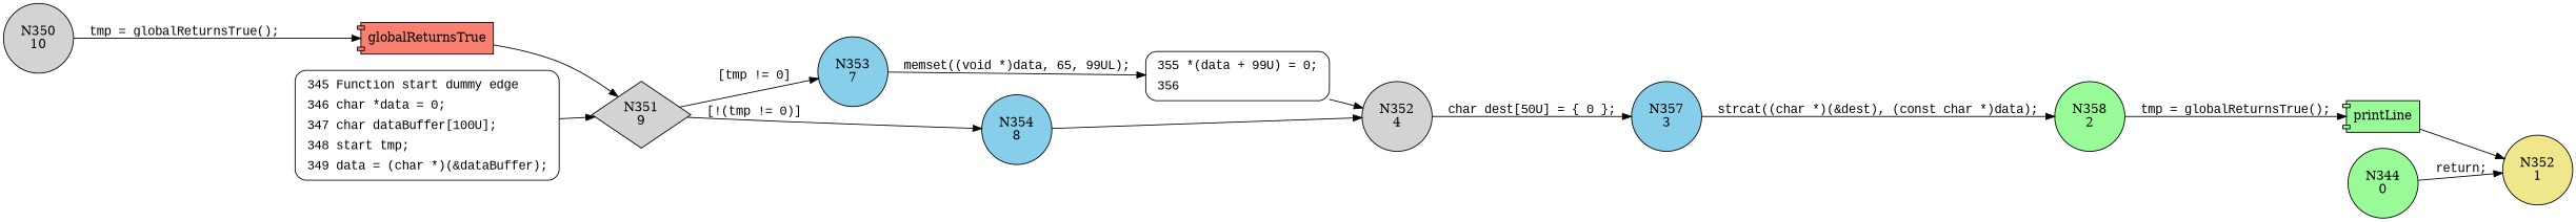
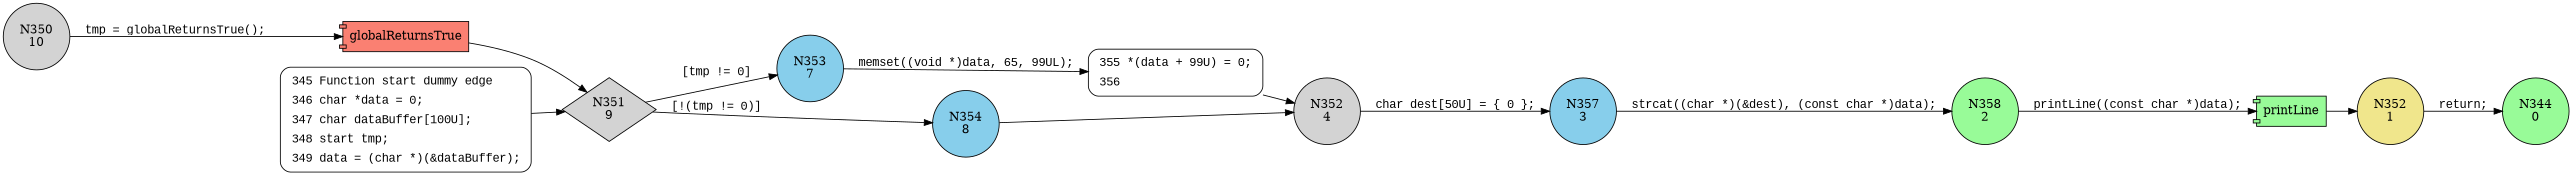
  digraph {
    rankdir=LR
    node [fillcolor=lightgrey shape=circle style=filled]
    edge [fontname="Courier New"]
    n1 [label="N350\n10"]
    n2 [fillcolor=salmon label=globalReturnsTrue shape=component]
    n3 [label="N351\n9" shape=diamond]
    n4 [fillcolor=skyblue label="N353\n7"]
    n5 [fillcolor=skyblue label="N354\n8"]
    n6 [fillcolor=white fontname="Courier New" label=<<table border="0" cellborder="0" cellpadding="3" bgcolor="white"><tr><td align="right">355</td><td align="left">*(data + 99U) = 0;</td></tr><tr><td align="right">356</td><td align="left"></td></tr></table>> penwidth=1 shape=Mrecord style="filled,bold"]
    n7 [label="N352\n4"]
    n8 [fillcolor=skyblue label="N357\n3"]
    n9 [fillcolor=palegreen label="N358\n2"]
    n10 [fillcolor=palegreen label=printLine shape=component]
    n11 [fillcolor=khaki label="N352\n1"]
    n12 [fillcolor=palegreen label="N344\n0"]
    n13 [fillcolor=white fontname="Courier New" label=<<table border="0" cellborder="0" cellpadding="3" bgcolor="white"><tr><td align="right">345</td><td align="left">Function start dummy edge</td></tr><tr><td align="right">346</td><td align="left">char *data = 0;</td></tr><tr><td align="right">347</td><td align="left">char dataBuffer[100U];</td></tr><tr><td align="right">348</td><td align="left">start tmp;</td></tr><tr><td align="right">349</td><td align="left">data = (char *)(&amp;dataBuffer);</td></tr></table>> penwidth=1 shape=Mrecord style="filled,bold"]
    n1 -> n2 [label="tmp = globalReturnsTrue();"]
    n2 -> n3
    n3 -> n4 [label="[tmp != 0]"]
    n3 -> n5 [label="[!(tmp != 0)]"]
    n4 -> n6 [label="memset((void *)data, 65, 99UL);"]
    n5 -> n7
    n6 -> n7 [fontname=""]
    n7 -> n8 [label="char dest[50U] = { 0 };"]
    n8 -> n9 [label="strcat((char *)(&dest), (const char *)data);"]
-   n9 -> n10 [label="tmp = globalReturnsTrue();"]
+   n9 -> n10 [label="printLine((const char *)data);"]
    n10 -> n11
-   n12 -> n11 [label="return;"]
+   n11 -> n12 [label="return;"]
    n13 -> n3 [fontname=""]
  }
